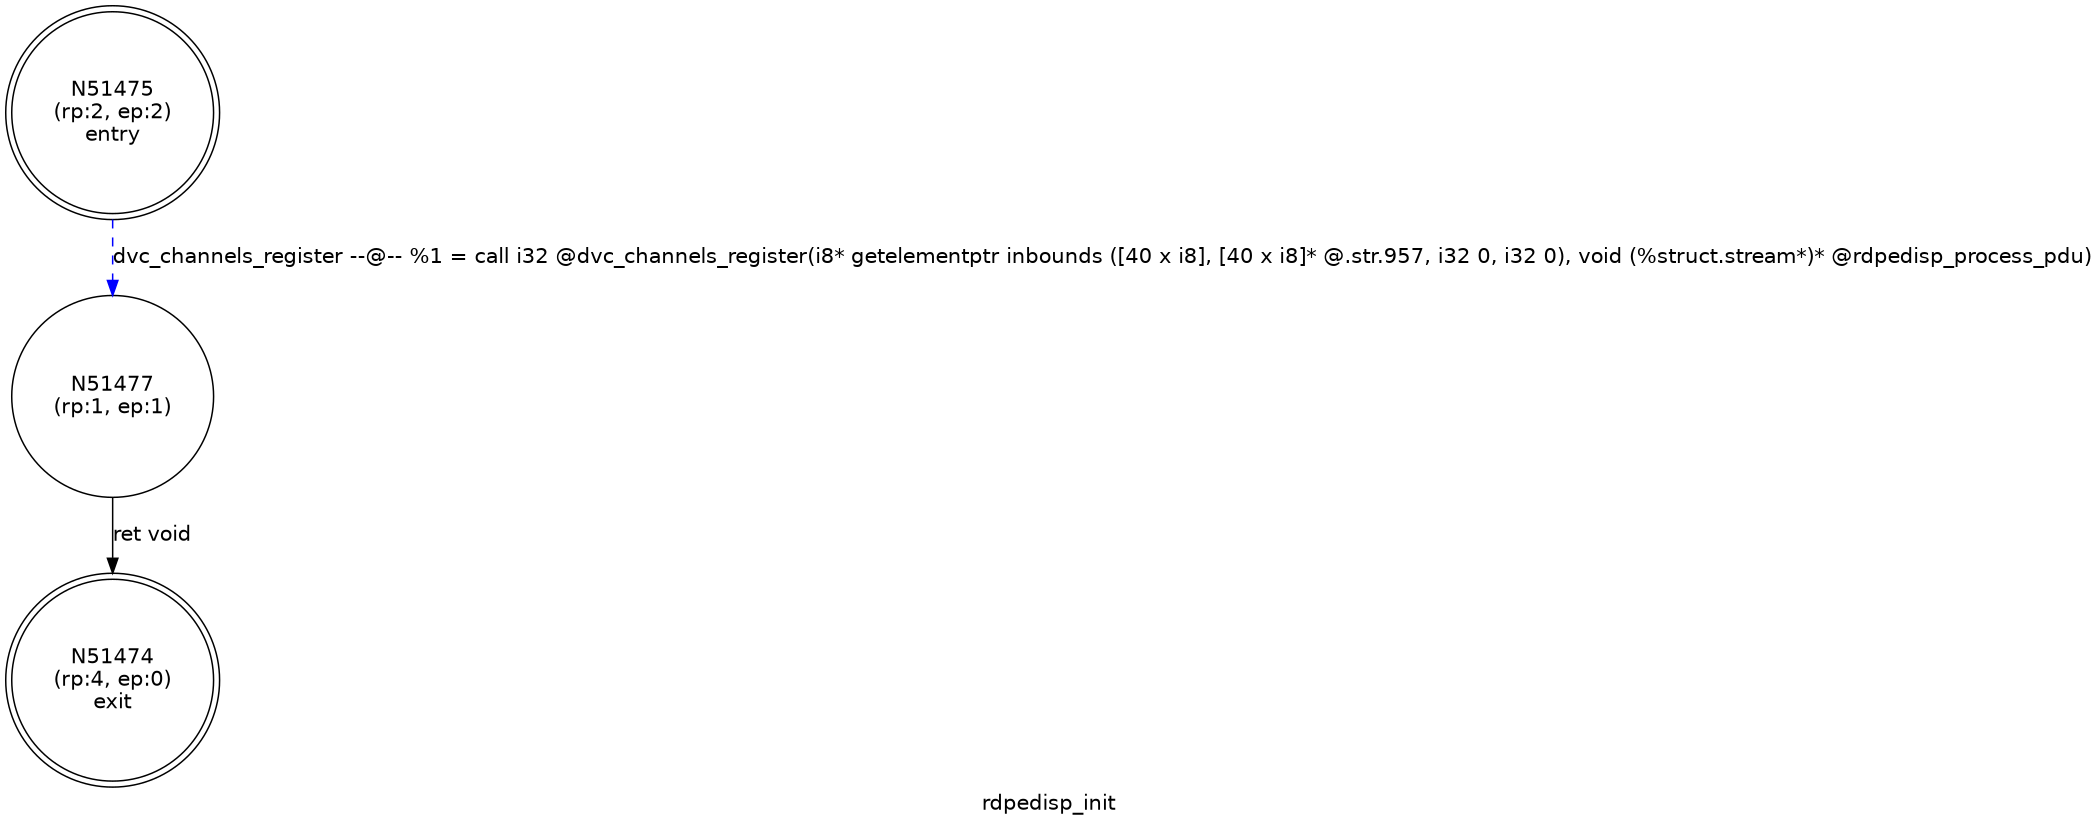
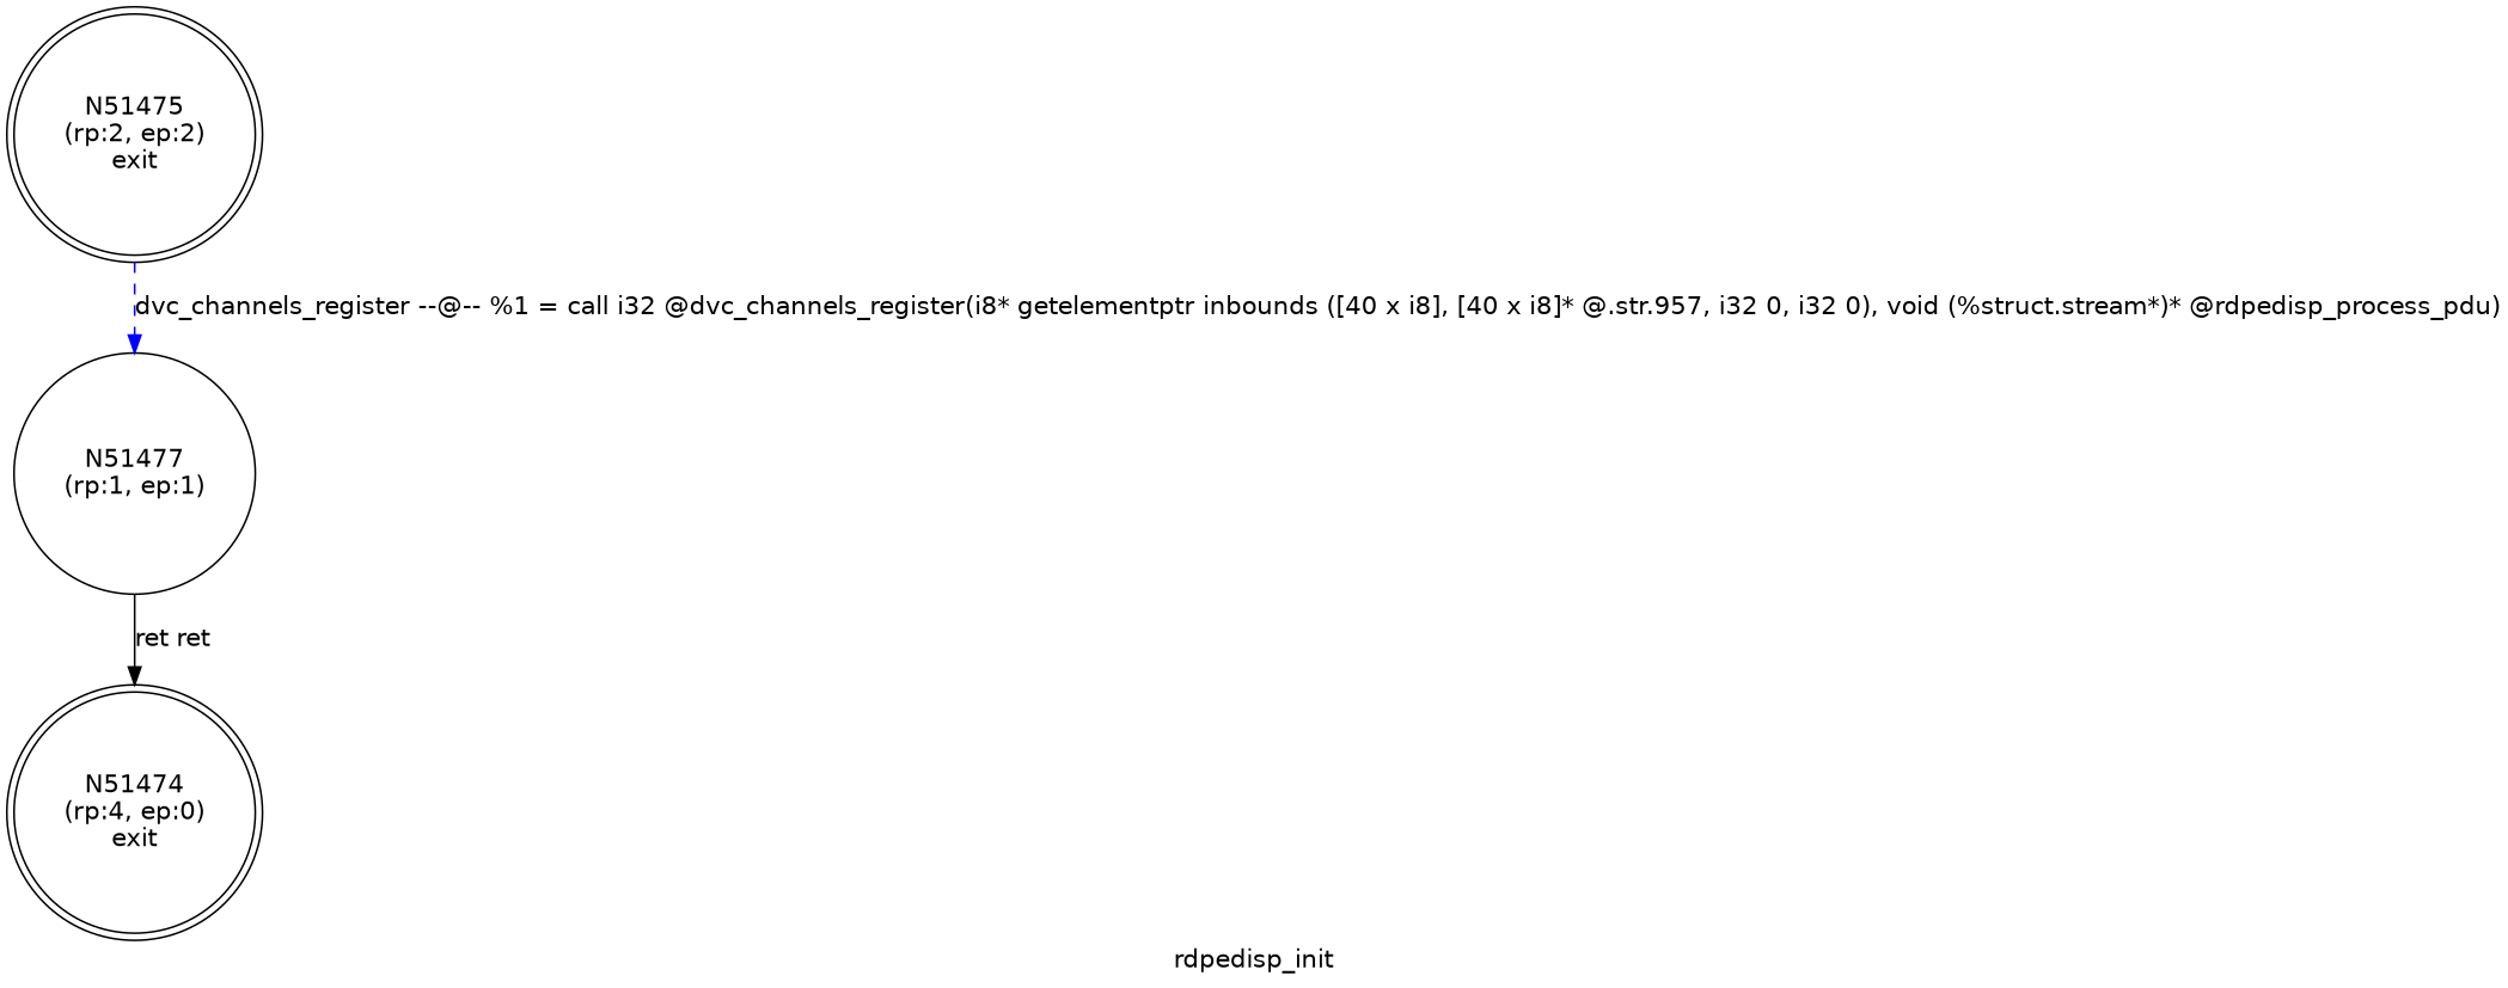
  digraph {
    fontname="DejaVu Sans"
    label=rdpedisp_init
    node [fontname="DejaVu Sans" shape=doublecircle]
    edge [fontname="DejaVu Sans"]
    n1 [label="N51474\n(rp:4, ep:0)\nexit"]
-   n2 [label="N51475\n(rp:2, ep:2)\nentry"]
+   n2 [label="N51475\n(rp:2, ep:2)\nexit"]
    n3 [label="N51477\n(rp:1, ep:1)" shape=circle]
    n2 -> n3 [color=blue label="dvc_channels_register --@-- %1 = call i32 @dvc_channels_register(i8* getelementptr inbounds ([40 x i8], [40 x i8]* @.str.957, i32 0, i32 0), void (%struct.stream*)* @rdpedisp_process_pdu)" style=dashed]
-   n3 -> n1 [label="ret void"]
+   n3 -> n1 [label="ret ret"]
  }
